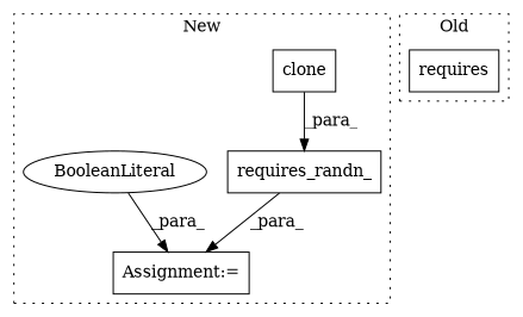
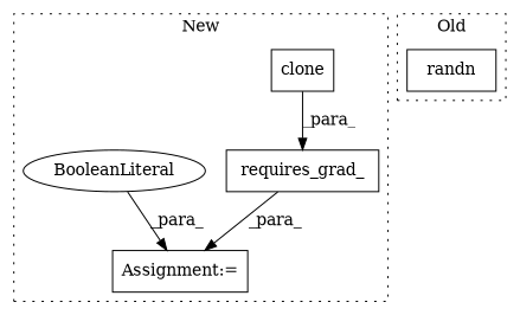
  digraph {
    node [a=32 shape=box]
    n1 [l=7 label=clone s=1712]
-   n2 [l="15,1" label=requires_randn_ s="1720,1739"]
+   n2 [l="15,1" label=requires_grad_ s="1720,1739"]
    n3 [a=9 l=4 label=BooleanLiteral s=1735 shape=ellipse]
    n4 [a=7 l=1 label="Assignment:=" s=1698]
-   n5 [l="6,1" label=requires s="2349,2358"]
+   n5 [l="6,1" label=randn s="2349,2358"]
    subgraph cluster_1 {
      label=New
      style=dotted
      n1
      n2
      n3
      n4
    }
    subgraph cluster_2 {
      label=Old
      style=dotted
      n5
    }
    n1 -> n2 [label=_para_]
    n2 -> n4 [label=_para_]
    n3 -> n4 [label=_para_]
  }
